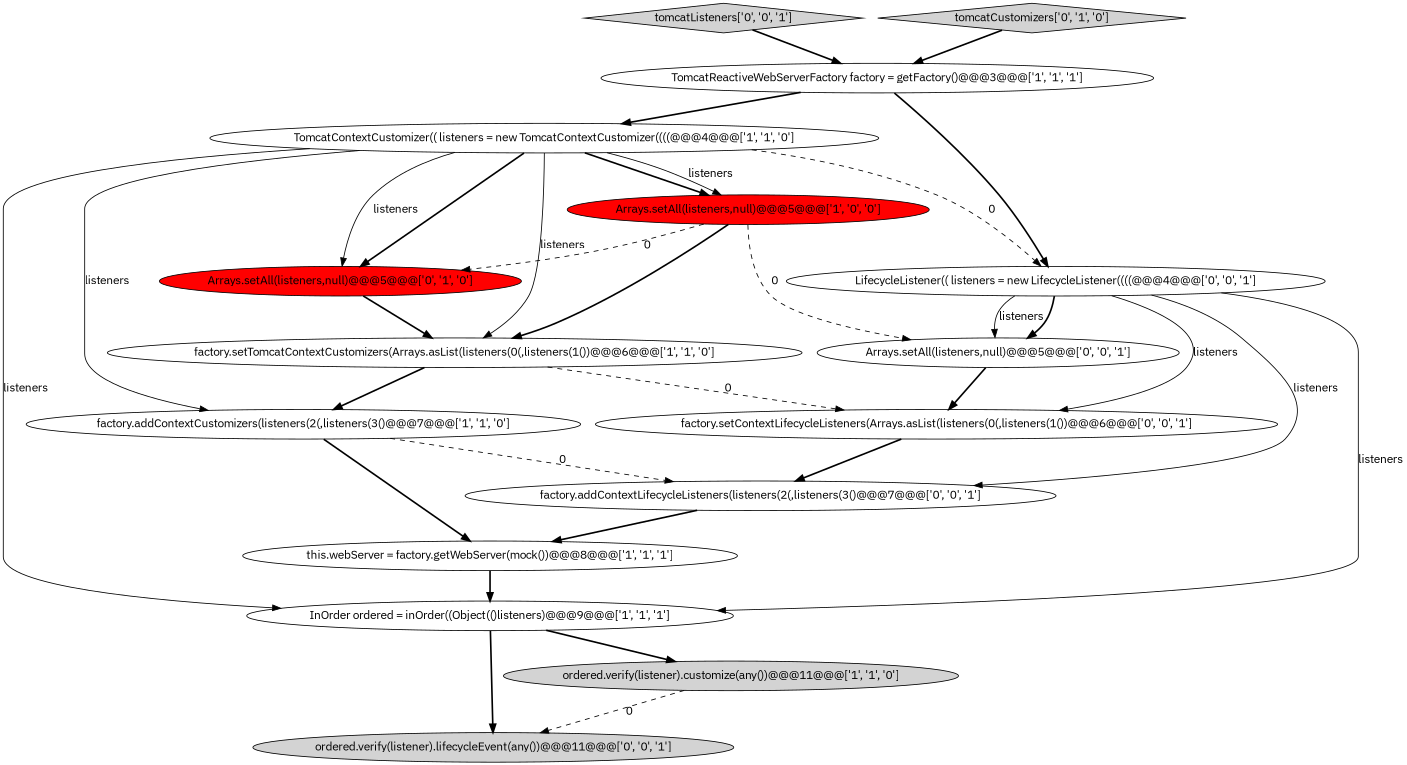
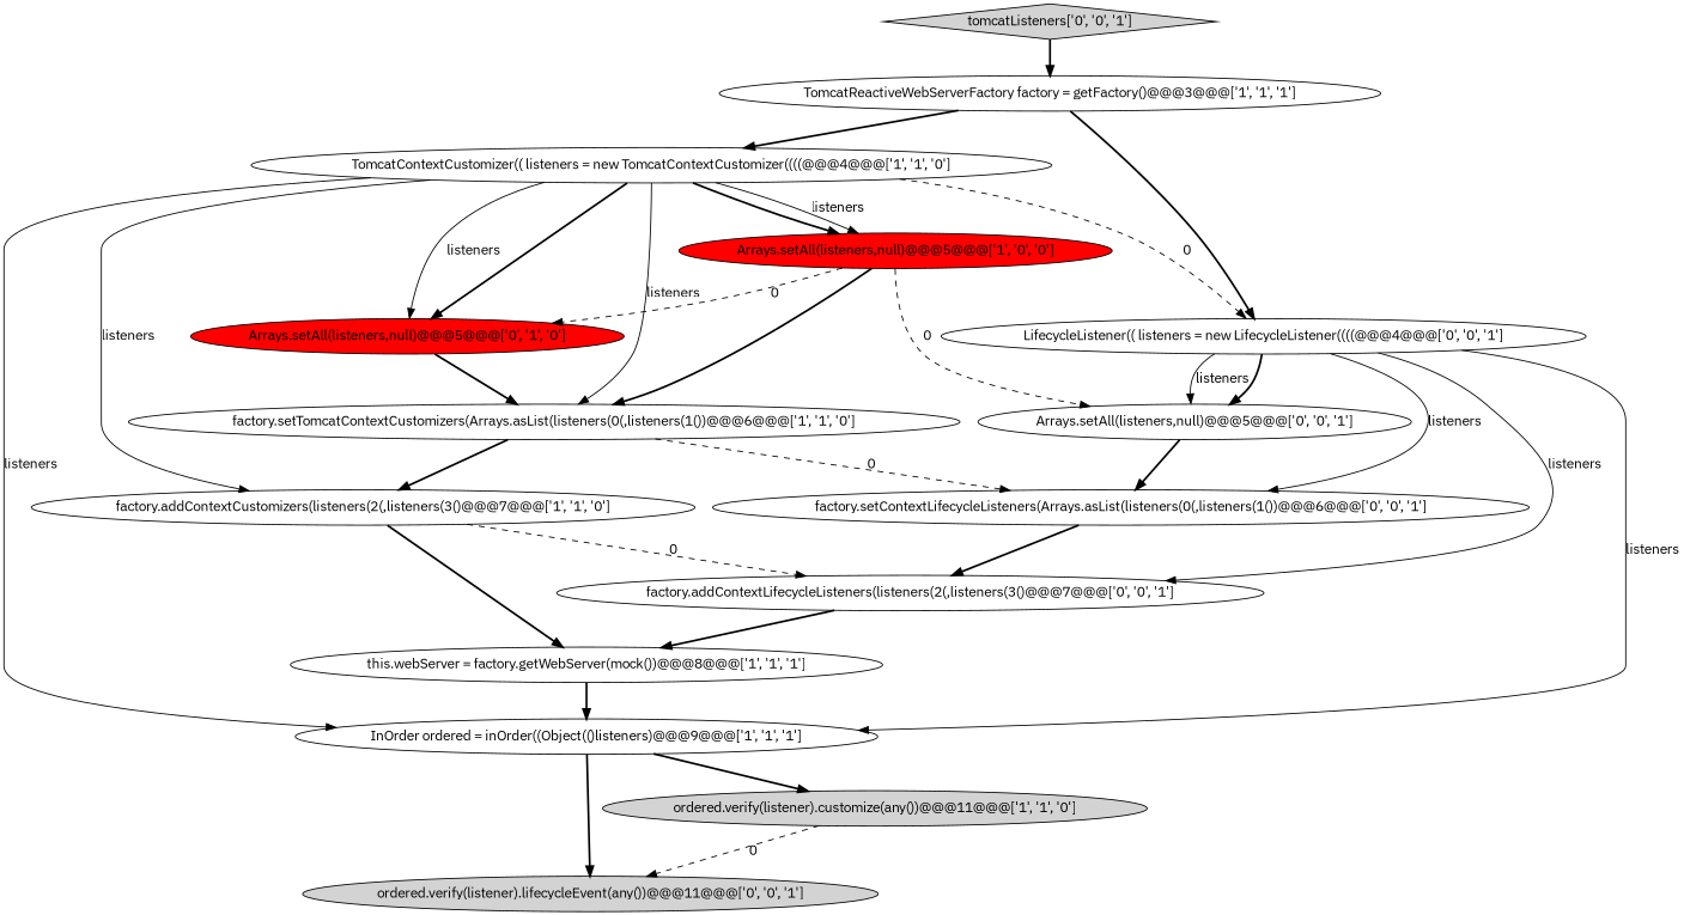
  digraph {
    fontname="IBM Plex Sans"
    node [fillcolor=white fontname="IBM Plex Sans" shape=ellipse style=filled]
    edge [fontname="IBM Plex Sans" style=bold]
    n1 [label="this.webServer = factory.getWebServer(mock())@@@8@@@['1', '1', '1']"]
    n2 [label="InOrder ordered = inOrder((Object(()listeners)@@@9@@@['1', '1', '1']"]
    n3 [fillcolor=lightgray label="ordered.verify(listener).lifecycleEvent(any())@@@11@@@['0', '0', '1']"]
    n4 [fillcolor=lightgray label="ordered.verify(listener).customize(any())@@@11@@@['1', '1', '0']"]
    n5 [label="factory.setTomcatContextCustomizers(Arrays.asList(listeners(0(,listeners(1())@@@6@@@['1', '1', '0']"]
    n6 [label="factory.addContextCustomizers(listeners(2(,listeners(3()@@@7@@@['1', '1', '0']"]
    n7 [label="factory.setContextLifecycleListeners(Arrays.asList(listeners(0(,listeners(1())@@@6@@@['0', '0', '1']"]
    n8 [label="factory.addContextLifecycleListeners(listeners(2(,listeners(3()@@@7@@@['0', '0', '1']"]
    n9 [label="TomcatReactiveWebServerFactory factory = getFactory()@@@3@@@['1', '1', '1']"]
    n10 [label="TomcatContextCustomizer(( listeners = new TomcatContextCustomizer((((@@@4@@@['1', '1', '0']"]
    n11 [label="LifecycleListener(( listeners = new LifecycleListener((((@@@4@@@['0', '0', '1']"]
    n12 [fillcolor=lightgray label="tomcatListeners['0', '0', '1']" shape=diamond]
    n13 [label="Arrays.setAll(listeners,null)@@@5@@@['0', '0', '1']"]
    n14 [fillcolor=red label="Arrays.setAll(listeners,null)@@@5@@@['1', '0', '0']"]
    n15 [fillcolor=red label="Arrays.setAll(listeners,null)@@@5@@@['0', '1', '0']"]
-   n16 [fillcolor=lightgray label="tomcatCustomizers['0', '1', '0']" shape=diamond]
    n1 -> n2
    n2 -> n3
    n2 -> n4
    n4 -> n3 [label=0 style=dashed]
    n5 -> n6
    n5 -> n7 [label=0 style=dashed]
    n6 -> n1
    n6 -> n8 [label=0 style=dashed]
    n7 -> n8
    n8 -> n1
    n9 -> n10
    n9 -> n11
    n10 -> n2 [label=listeners style=solid]
    n10 -> n5 [label=listeners style=solid]
    n10 -> n6 [label=listeners style=solid]
    n10 -> n11 [label=0 style=dashed]
    n10 -> n14
    n10 -> n14 [label=listeners style=solid]
    n10 -> n15
    n10 -> n15 [label=listeners style=solid]
    n11 -> n2 [label=listeners style=solid]
    n11 -> n7 [label=listeners style=solid]
    n11 -> n8 [label=listeners style=solid]
    n11 -> n13 [label=listeners style=solid]
    n11 -> n13
    n12 -> n9
    n13 -> n7
    n14 -> n5
    n14 -> n13 [label=0 style=dashed]
    n14 -> n15 [label=0 style=dashed]
    n15 -> n5
-   n16 -> n9
  }
